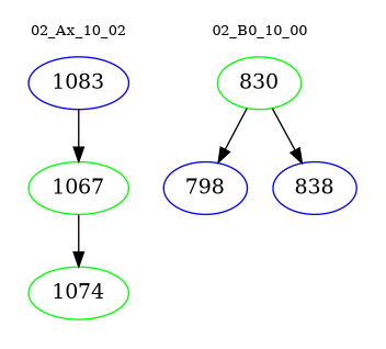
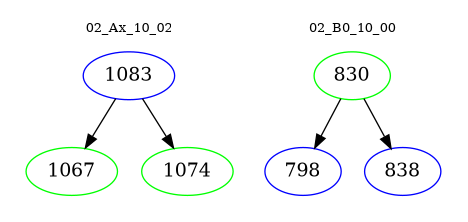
  digraph {
    node [color=green]
    edge [color=black]
    n1 [label=1067]
    n2 [label=1074]
    n3 [color=blue label=1083]
    n4 [label=830]
    n5 [color=blue label=798]
    n6 [color=blue label=838]
    subgraph cluster_1 {
      color=white
      fontsize=10
      label="02_Ax_10_02"
      n1
      n2
      n3
    }
    subgraph cluster_2 {
      color=white
      fontsize=10
      label="02_B0_10_00"
      n4
      n5
      n6
    }
-   n1 -> n2
+   n3 -> n2
    n3 -> n1
    n4 -> n5
    n4 -> n6
  }
